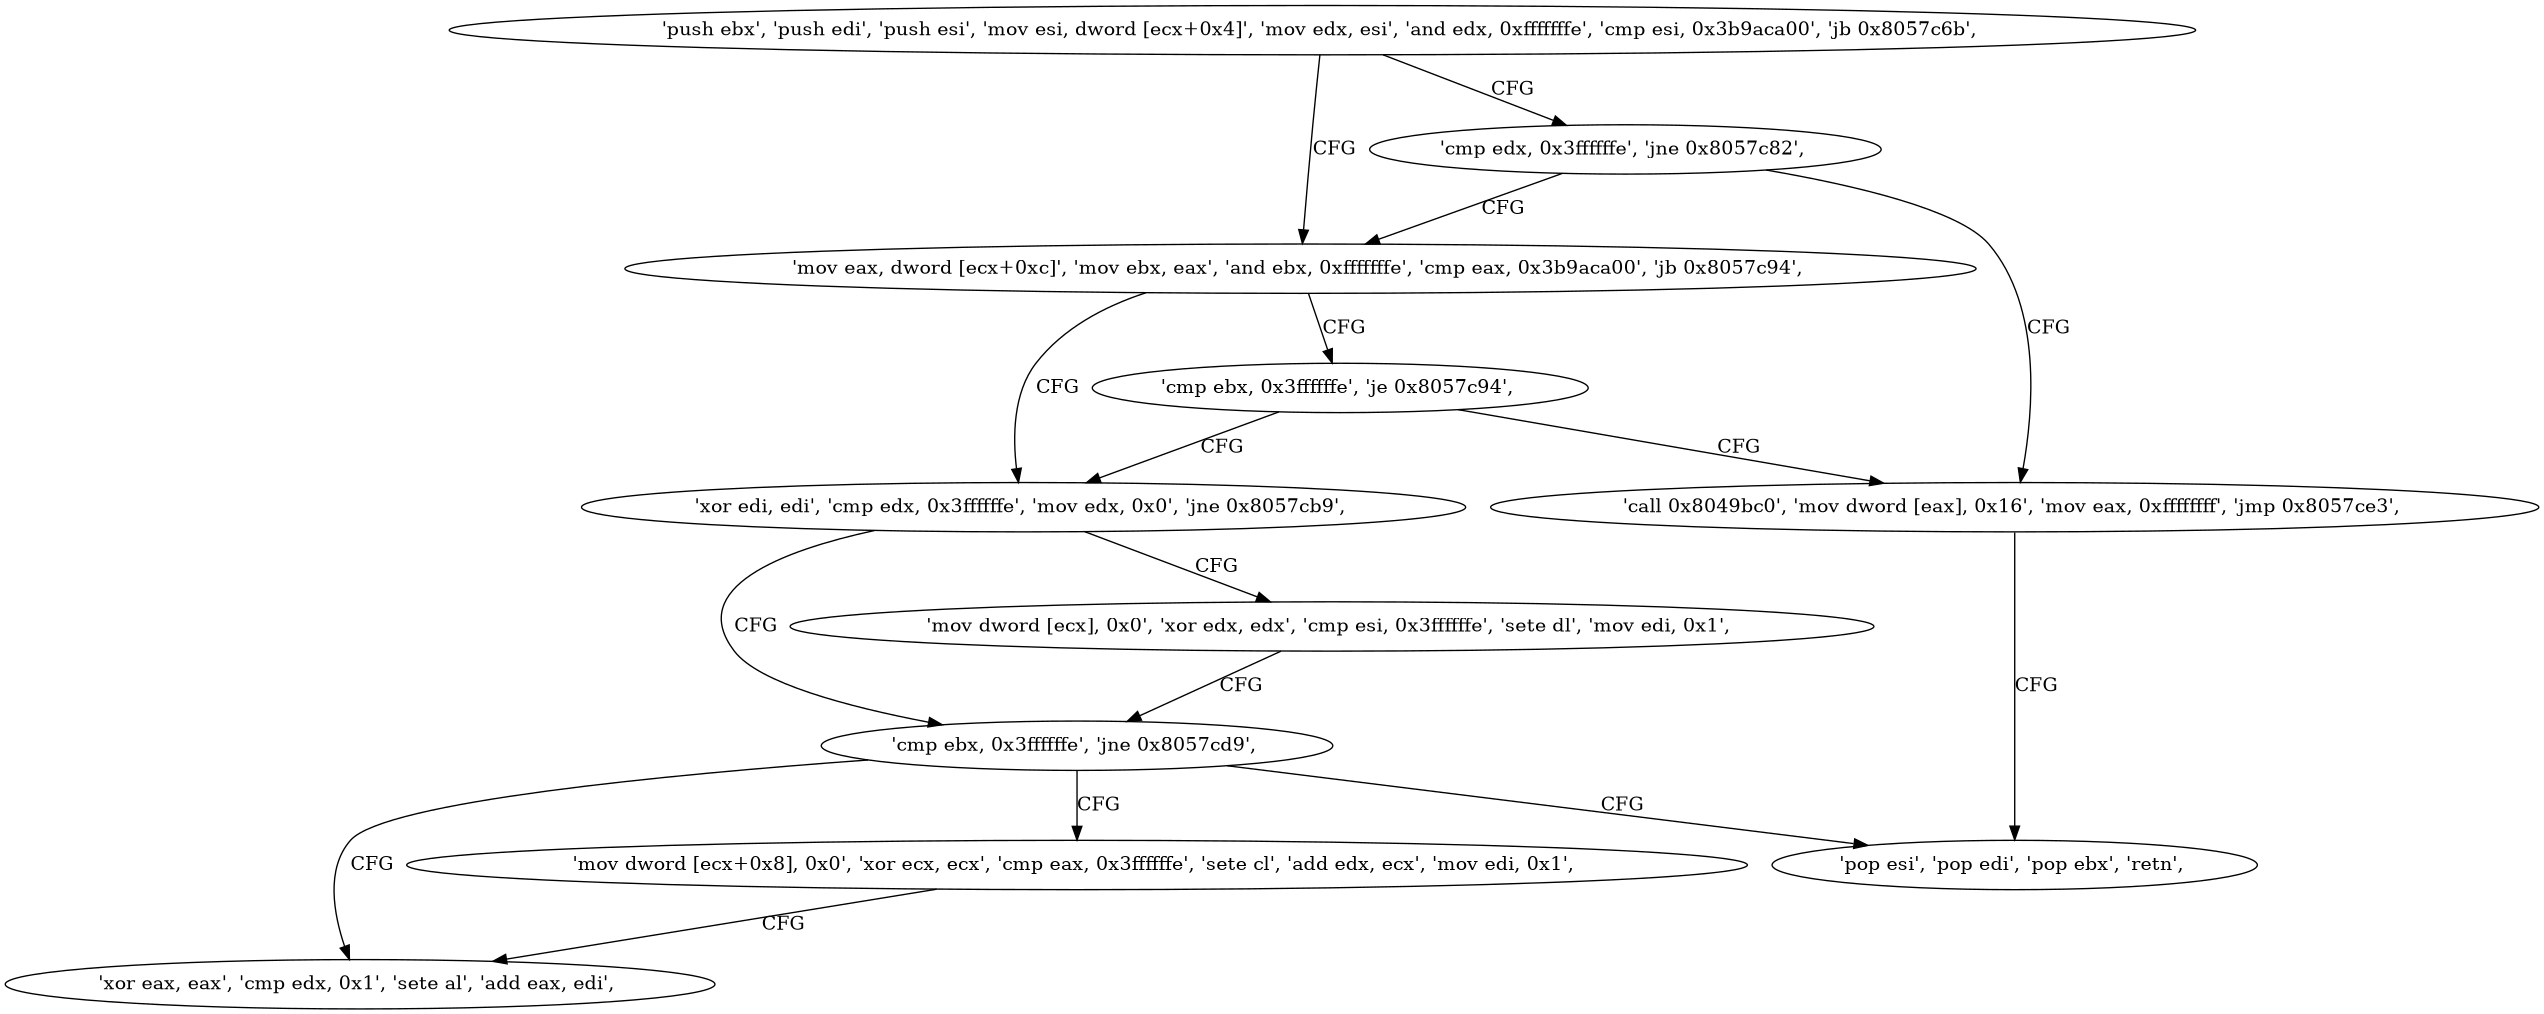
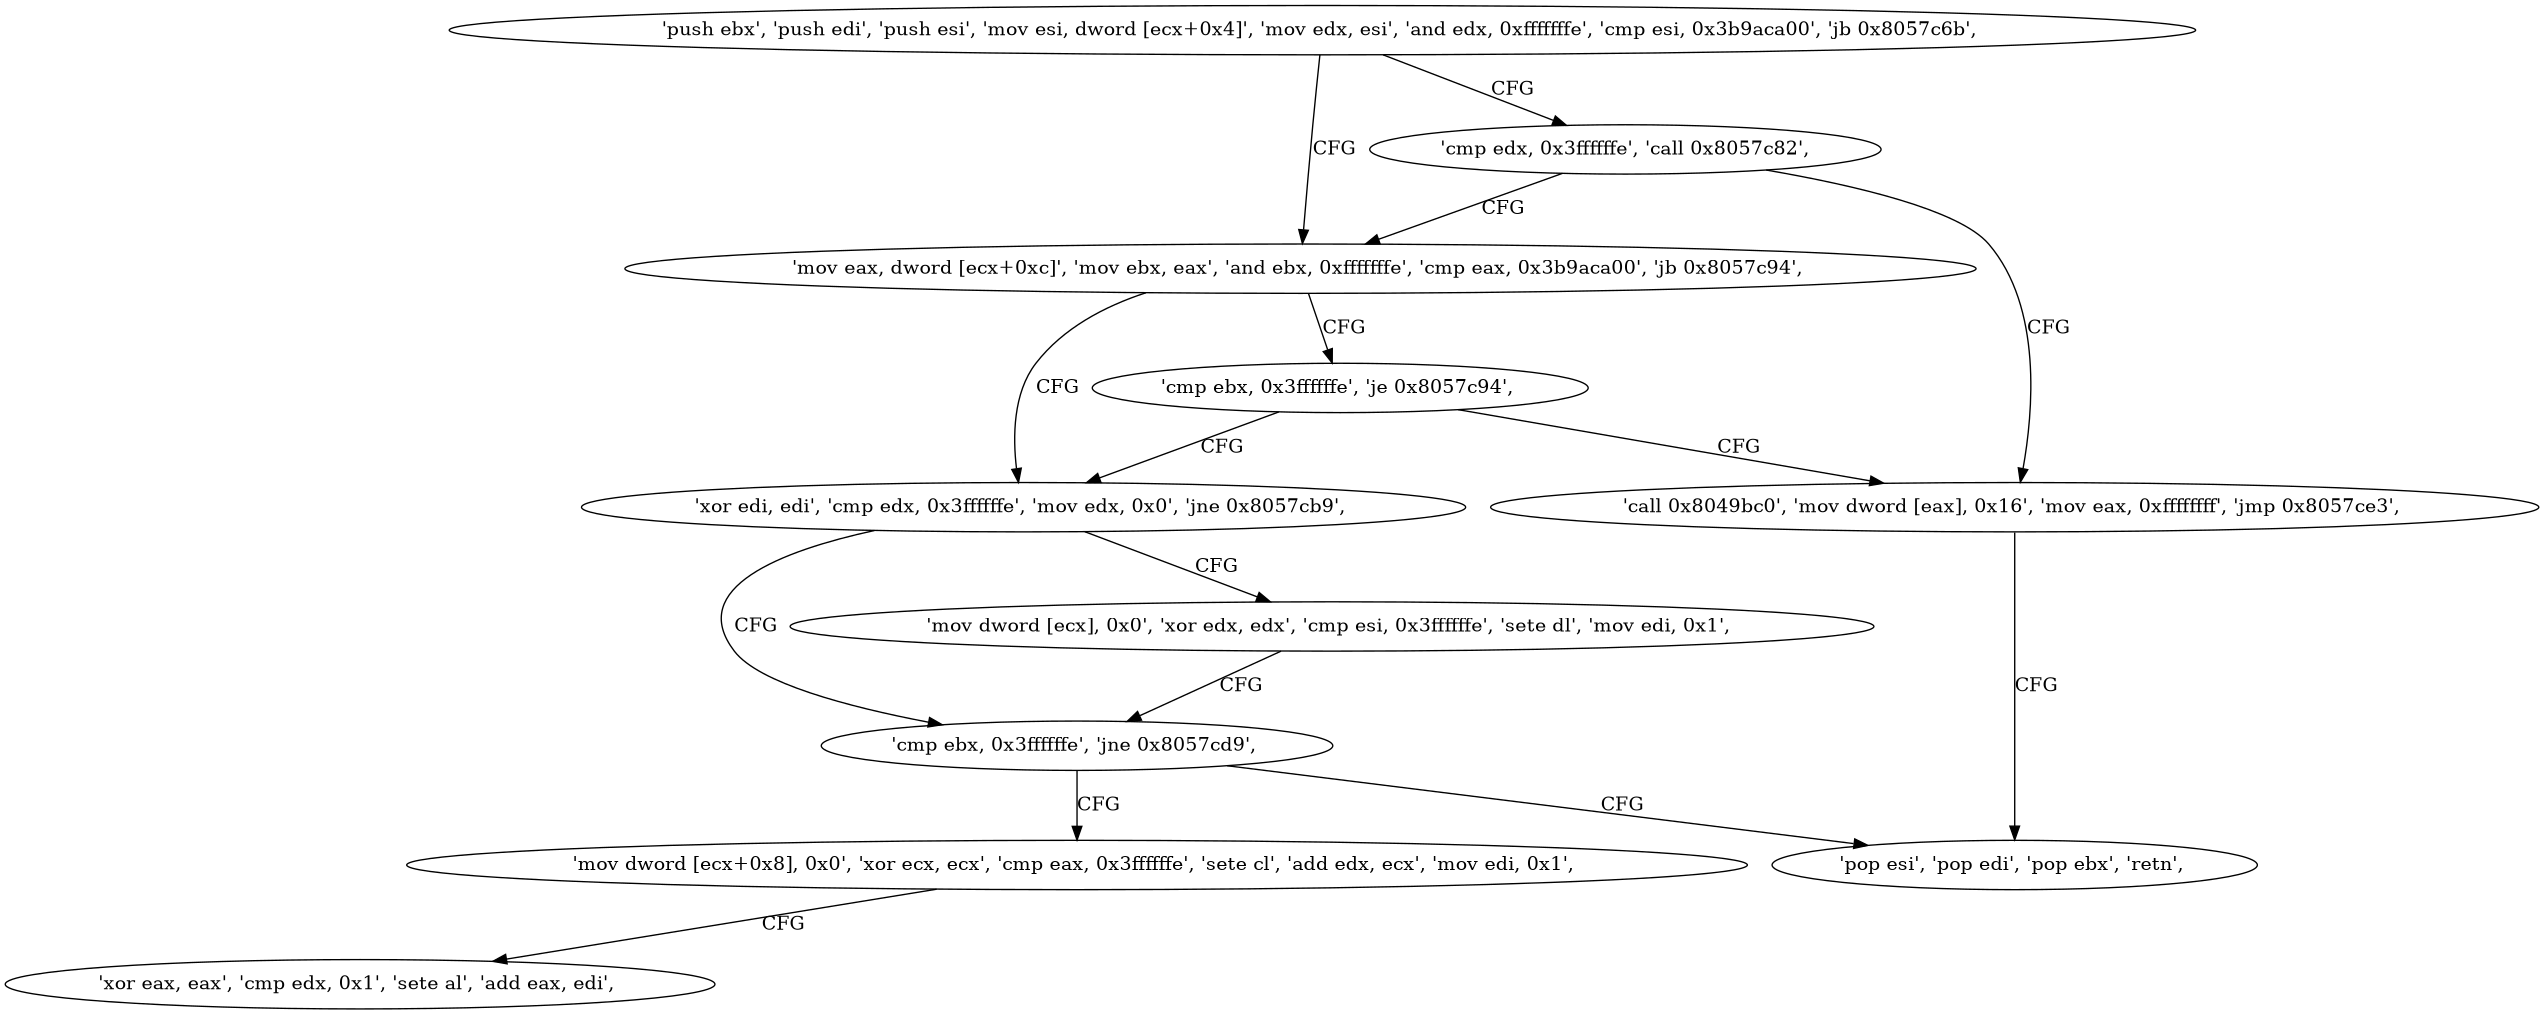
  digraph {
    n1 [label="'push ebx', 'push edi', 'push esi', 'mov esi, dword [ecx+0x4]', 'mov edx, esi', 'and edx, 0xfffffffe', 'cmp esi, 0x3b9aca00', 'jb 0x8057c6b', "]
    n2 [label="'mov eax, dword [ecx+0xc]', 'mov ebx, eax', 'and ebx, 0xfffffffe', 'cmp eax, 0x3b9aca00', 'jb 0x8057c94', "]
-   n3 [label="'cmp edx, 0x3ffffffe', 'jne 0x8057c82', "]
+   n3 [label="'cmp edx, 0x3ffffffe', 'call 0x8057c82',"]
    n4 [label="'xor edi, edi', 'cmp edx, 0x3ffffffe', 'mov edx, 0x0', 'jne 0x8057cb9', "]
    n5 [label="'cmp ebx, 0x3ffffffe', 'je 0x8057c94', "]
    n6 [label="'call 0x8049bc0', 'mov dword [eax], 0x16', 'mov eax, 0xffffffff', 'jmp 0x8057ce3', "]
    n7 [label="'cmp ebx, 0x3ffffffe', 'jne 0x8057cd9', "]
    n8 [label="'mov dword [ecx], 0x0', 'xor edx, edx', 'cmp esi, 0x3ffffffe', 'sete dl', 'mov edi, 0x1', "]
    n9 [label="'pop esi', 'pop edi', 'pop ebx', 'retn', "]
    n10 [label="'xor eax, eax', 'cmp edx, 0x1', 'sete al', 'add eax, edi', "]
    n11 [label="'mov dword [ecx+0x8], 0x0', 'xor ecx, ecx', 'cmp eax, 0x3ffffffe', 'sete cl', 'add edx, ecx', 'mov edi, 0x1', "]
    n1 -> n2 [label=CFG]
    n1 -> n3 [label=CFG]
    n2 -> n4 [label=CFG]
    n2 -> n5 [label=CFG]
    n3 -> n2 [label=CFG]
    n3 -> n6 [label=CFG]
    n4 -> n7 [label=CFG]
    n4 -> n8 [label=CFG]
    n5 -> n4 [label=CFG]
    n5 -> n6 [label=CFG]
    n6 -> n9 [label=CFG]
    n7 -> n9 [label=CFG]
-   n7 -> n10 [label=CFG]
    n7 -> n11 [label=CFG]
    n8 -> n7 [label=CFG]
    n11 -> n10 [label=CFG]
  }
